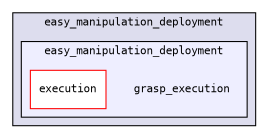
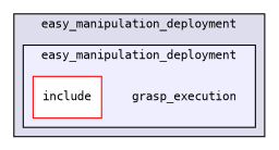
  digraph {
    compound=true
    fontname="DejaVu Sans Mono"
    node [fontname="DejaVu Sans Mono" fontsize=10 color=red]
    n1 [label=grasp_execution shape=plaintext]
-   n2 [fillcolor=white label=execution shape=box style=filled]
+   n2 [fillcolor=white label=include shape=box style=filled]
    subgraph cluster_1 {
      bgcolor="#ddddee"
      fontsize=10
      label=easy_manipulation_deployment
      pencolor=black
      subgraph cluster_2 {
        bgcolor="#eeeeff"
        fontsize=10
        pencolor=black
        n1
        n2
      }
    }
  }
